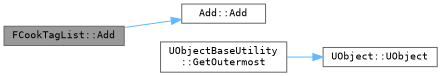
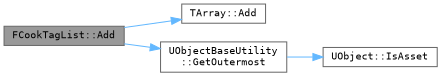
  digraph {
    fontname="DejaVu Sans Mono"
    rankdir=LR
    node [color=grey40 fillcolor=white fontname="DejaVu Sans Mono" fontsize=10 shape=box style=filled]
    edge [color=steelblue1 fontname="DejaVu Sans Mono" fontsize=10 labelfontname=Helvetica labelfontsize=10 style=solid]
    n1 [color=gray40 fillcolor=grey60 fontcolor=black height=0.2 label="FCookTagList::Add" width=0.4]
-   n2 [height=0.2 label="Add::Add" width=0.4]
+   n2 [height=0.2 label="TArray::Add" width=0.4]
    n3 [height=0.2 label="UObjectBaseUtility\l::GetOutermost" width=0.4]
-   n4 [height=0.2 label="UObject::UObject" width=0.4]
+   n4 [height=0.2 label="UObject::IsAsset" width=0.4]
    n1 -> n2
+   n1 -> n3
    n3 -> n4
  }
